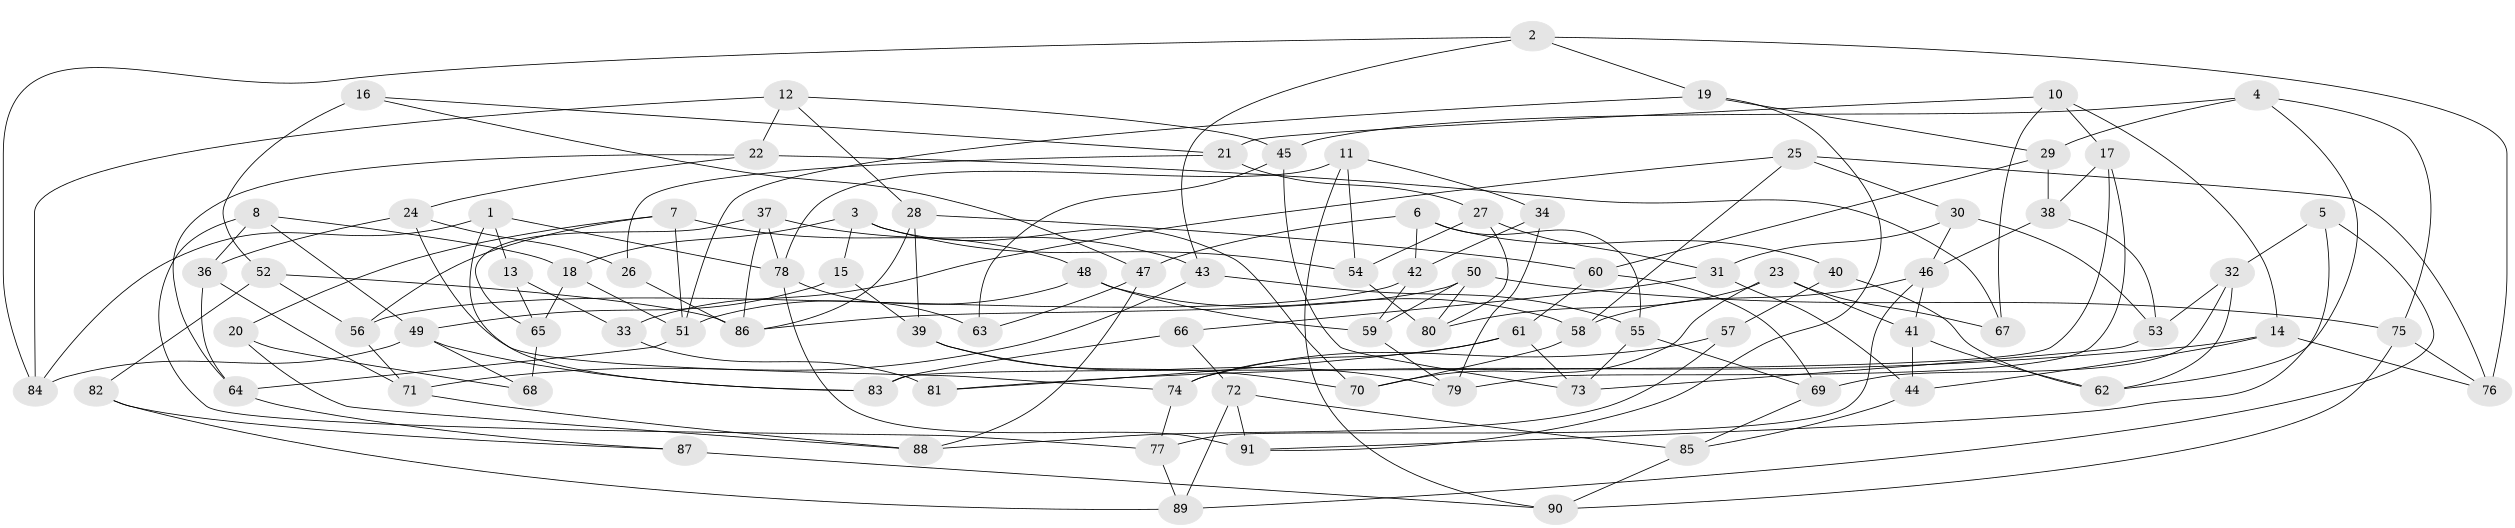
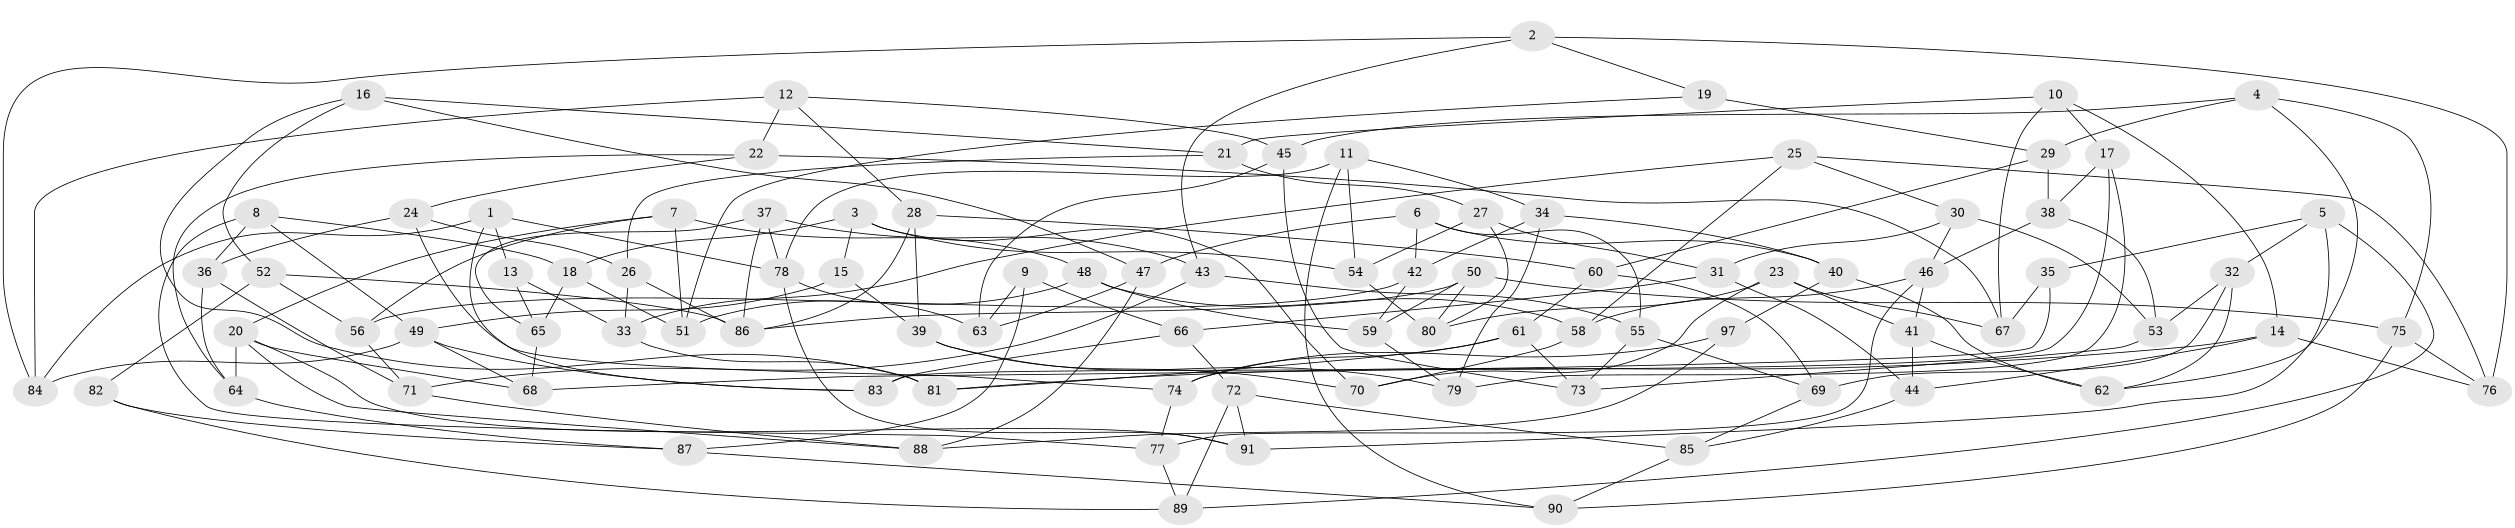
  graph {
    node [color=gray90 style=filled]
    1
    13
    78
    83
    84
    33
    65
    91
    63
    2
    19
    43
    76
    29
    51
    55
    71
    3
    15
    18
    54
    70
    49
    39
    80
    4
    45
    62
    75
    38
    60
    73
    90
    5
    32
+   35
    89
    53
    69
    67
    68
    6
    40
    42
    47
-   57
+   57 [label=97]
    56
    59
    88
    7
    20
    48
    64
    58
    8
    36
    77
+   9
    66
    87
    72
    10
    14
    17
    21
    44
    81
    79
    26
    27
    11
    34
    12
    22
    28
    24
    86
    41
    85
    16
    52
    82
    46
    31
    74
    23
    25
    30
    61
    37
    50
    1 -- 13
    1 -- 78
    1 -- 83
    1 -- 84
    13 -- 33
    13 -- 65
    78 -- 91
    78 -- 63
    33 -- 81
    65 -- 68
    2 -- 84
    2 -- 19
    2 -- 43
    2 -- 76
-   19 -- 91
+   20 -- 91
    19 -- 29
    19 -- 51
    43 -- 55
    43 -- 71
    29 -- 38
    29 -- 60
    55 -- 73
    55 -- 69
    71 -- 88
    3 -- 15
    3 -- 18
    3 -- 54
    3 -- 70
    15 -- 49
    15 -- 39
    18 -- 65
    18 -- 51
    54 -- 80
    49 -- 83
    49 -- 84
    49 -- 68
    39 -- 70
    39 -- 79
    4 -- 29
    4 -- 45
    4 -- 62
    4 -- 75
    45 -- 63
    45 -- 73
    75 -- 76
    75 -- 90
    38 -- 53
    38 -- 46
    60 -- 69
    60 -- 61
    5 -- 91
    5 -- 32
+   5 -- 35
    5 -- 89
    32 -- 62
    32 -- 53
    32 -- 69
+   35 -- 67
+   35 -- 68
    53 -- 73
    69 -- 85
    6 -- 55
    6 -- 40
    6 -- 42
    6 -- 47
    40 -- 62
    40 -- 57
    42 -- 56
    42 -- 59
    47 -- 63
    47 -- 88
    57 -- 88
    57 -- 74
    56 -- 71
    59 -- 79
    7 -- 51
    7 -- 56
    7 -- 20
    7 -- 48
    20 -- 68
    20 -- 88
-   51 -- 64
+   20 -- 64
    48 -- 51
    48 -- 59
    48 -- 58
    64 -- 87
    58 -- 70
    8 -- 18
    8 -- 49
    8 -- 36
    8 -- 77
    36 -- 71
    36 -- 64
    77 -- 89
+   9 -- 63
+   9 -- 66
+   9 -- 87
    66 -- 83
    66 -- 72
    87 -- 90
    72 -- 91
    72 -- 89
    72 -- 85
    10 -- 67
    10 -- 14
    10 -- 17
    10 -- 21
    14 -- 76
    14 -- 44
    14 -- 81
    17 -- 83
    17 -- 38
    17 -- 79
    21 -- 26
    21 -- 27
    44 -- 85
+   26 -- 33
    26 -- 86
    27 -- 54
    27 -- 80
    27 -- 31
    11 -- 78
    11 -- 54
    11 -- 90
    11 -- 34
+   34 -- 40
    34 -- 42
    34 -- 79
    12 -- 84
    12 -- 45
    12 -- 22
    12 -- 28
    22 -- 67
    22 -- 64
    22 -- 24
    28 -- 39
    28 -- 60
    28 -- 86
    24 -- 36
    24 -- 26
    24 -- 74
    41 -- 62
    41 -- 44
    85 -- 90
    16 -- 47
    16 -- 21
+   16 -- 81
    16 -- 52
    52 -- 56
    52 -- 86
    52 -- 82
    82 -- 89
    82 -- 87
    46 -- 58
    46 -- 77
    46 -- 41
    31 -- 66
    31 -- 44
    74 -- 77
    23 -- 70
    23 -- 80
    23 -- 67
    23 -- 41
    25 -- 33
    25 -- 76
    25 -- 58
    25 -- 30
    30 -- 53
    30 -- 46
    30 -- 31
    61 -- 73
    61 -- 81
    61 -- 74
    37 -- 78
    37 -- 65
    37 -- 43
    37 -- 86
    50 -- 80
    50 -- 75
    50 -- 59
    50 -- 86
  }
